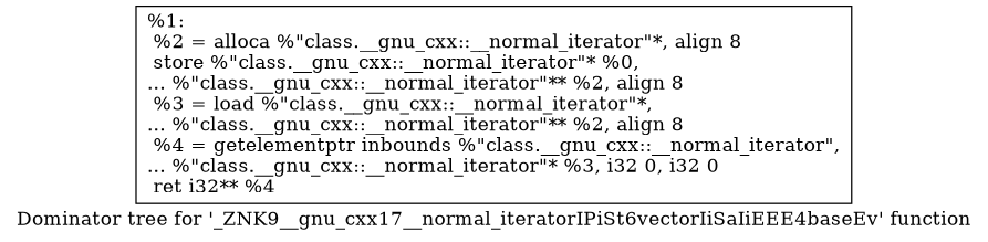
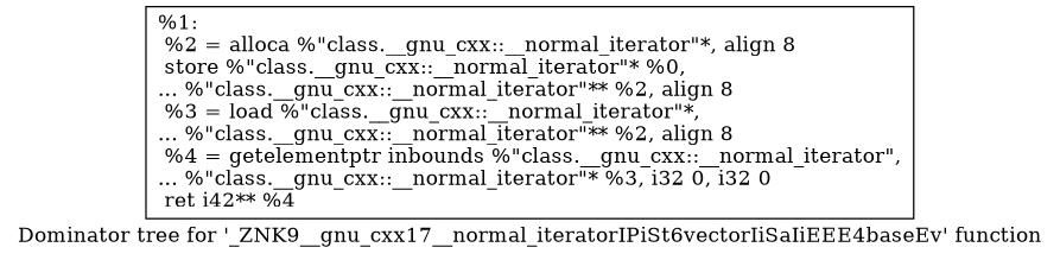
  digraph {
    label="Dominator tree for '_ZNK9__gnu_cxx17__normal_iteratorIPiSt6vectorIiSaIiEEE4baseEv' function"
-   n1 [label="{%1:\l  %2 = alloca %\"class.__gnu_cxx::__normal_iterator\"*, align 8\l  store %\"class.__gnu_cxx::__normal_iterator\"* %0,\l... %\"class.__gnu_cxx::__normal_iterator\"** %2, align 8\l  %3 = load %\"class.__gnu_cxx::__normal_iterator\"*,\l... %\"class.__gnu_cxx::__normal_iterator\"** %2, align 8\l  %4 = getelementptr inbounds %\"class.__gnu_cxx::__normal_iterator\",\l... %\"class.__gnu_cxx::__normal_iterator\"* %3, i32 0, i32 0\l  ret i32** %4\l}" shape=record]
+   n1 [label="{%1:\l  %2 = alloca %\"class.__gnu_cxx::__normal_iterator\"*, align 8\l  store %\"class.__gnu_cxx::__normal_iterator\"* %0,\l... %\"class.__gnu_cxx::__normal_iterator\"** %2, align 8\l  %3 = load %\"class.__gnu_cxx::__normal_iterator\"*,\l... %\"class.__gnu_cxx::__normal_iterator\"** %2, align 8\l  %4 = getelementptr inbounds %\"class.__gnu_cxx::__normal_iterator\",\l... %\"class.__gnu_cxx::__normal_iterator\"* %3, i32 0, i32 0\l  ret i42** %4\l}" shape=record]
  }
